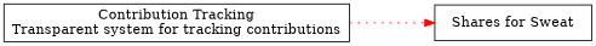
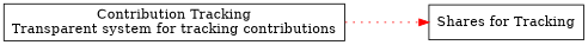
  digraph {
    nodesep=0.6
    rankdir=LR
    ranksep=1.2
    node [shape=box]
-   "Shares for Sweat"
+   "Shares for Sweat" [label="Shares for Tracking"]
    n2 [label="Contribution Tracking\nTransparent system for tracking contributions"]
    n2 -> "Shares for Sweat" [color=red style=dotted]
  }
